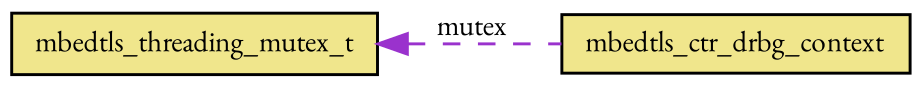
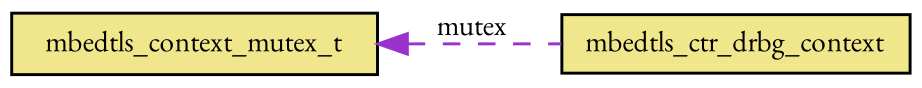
  digraph {
    rankdir=LR
    fontname="EB Garamond"
    node [color=black fillcolor=khaki fontname="EB Garamond" fontsize=10 shape=record style=filled]
    n1 [fontcolor=black height=0.2 label=mbedtls_ctr_drbg_context width=0.4]
-   n2 [height=0.2 label=mbedtls_threading_mutex_t width=0.4]
+   n2 [height=0.2 label=mbedtls_context_mutex_t width=0.4]
    n2 -> n1 [color=darkorchid3 dir=back fontname="EB Garamond" fontsize=10 label=" mutex" labelfontname=Helvetica labelfontsize=10 style=dashed]
  }
